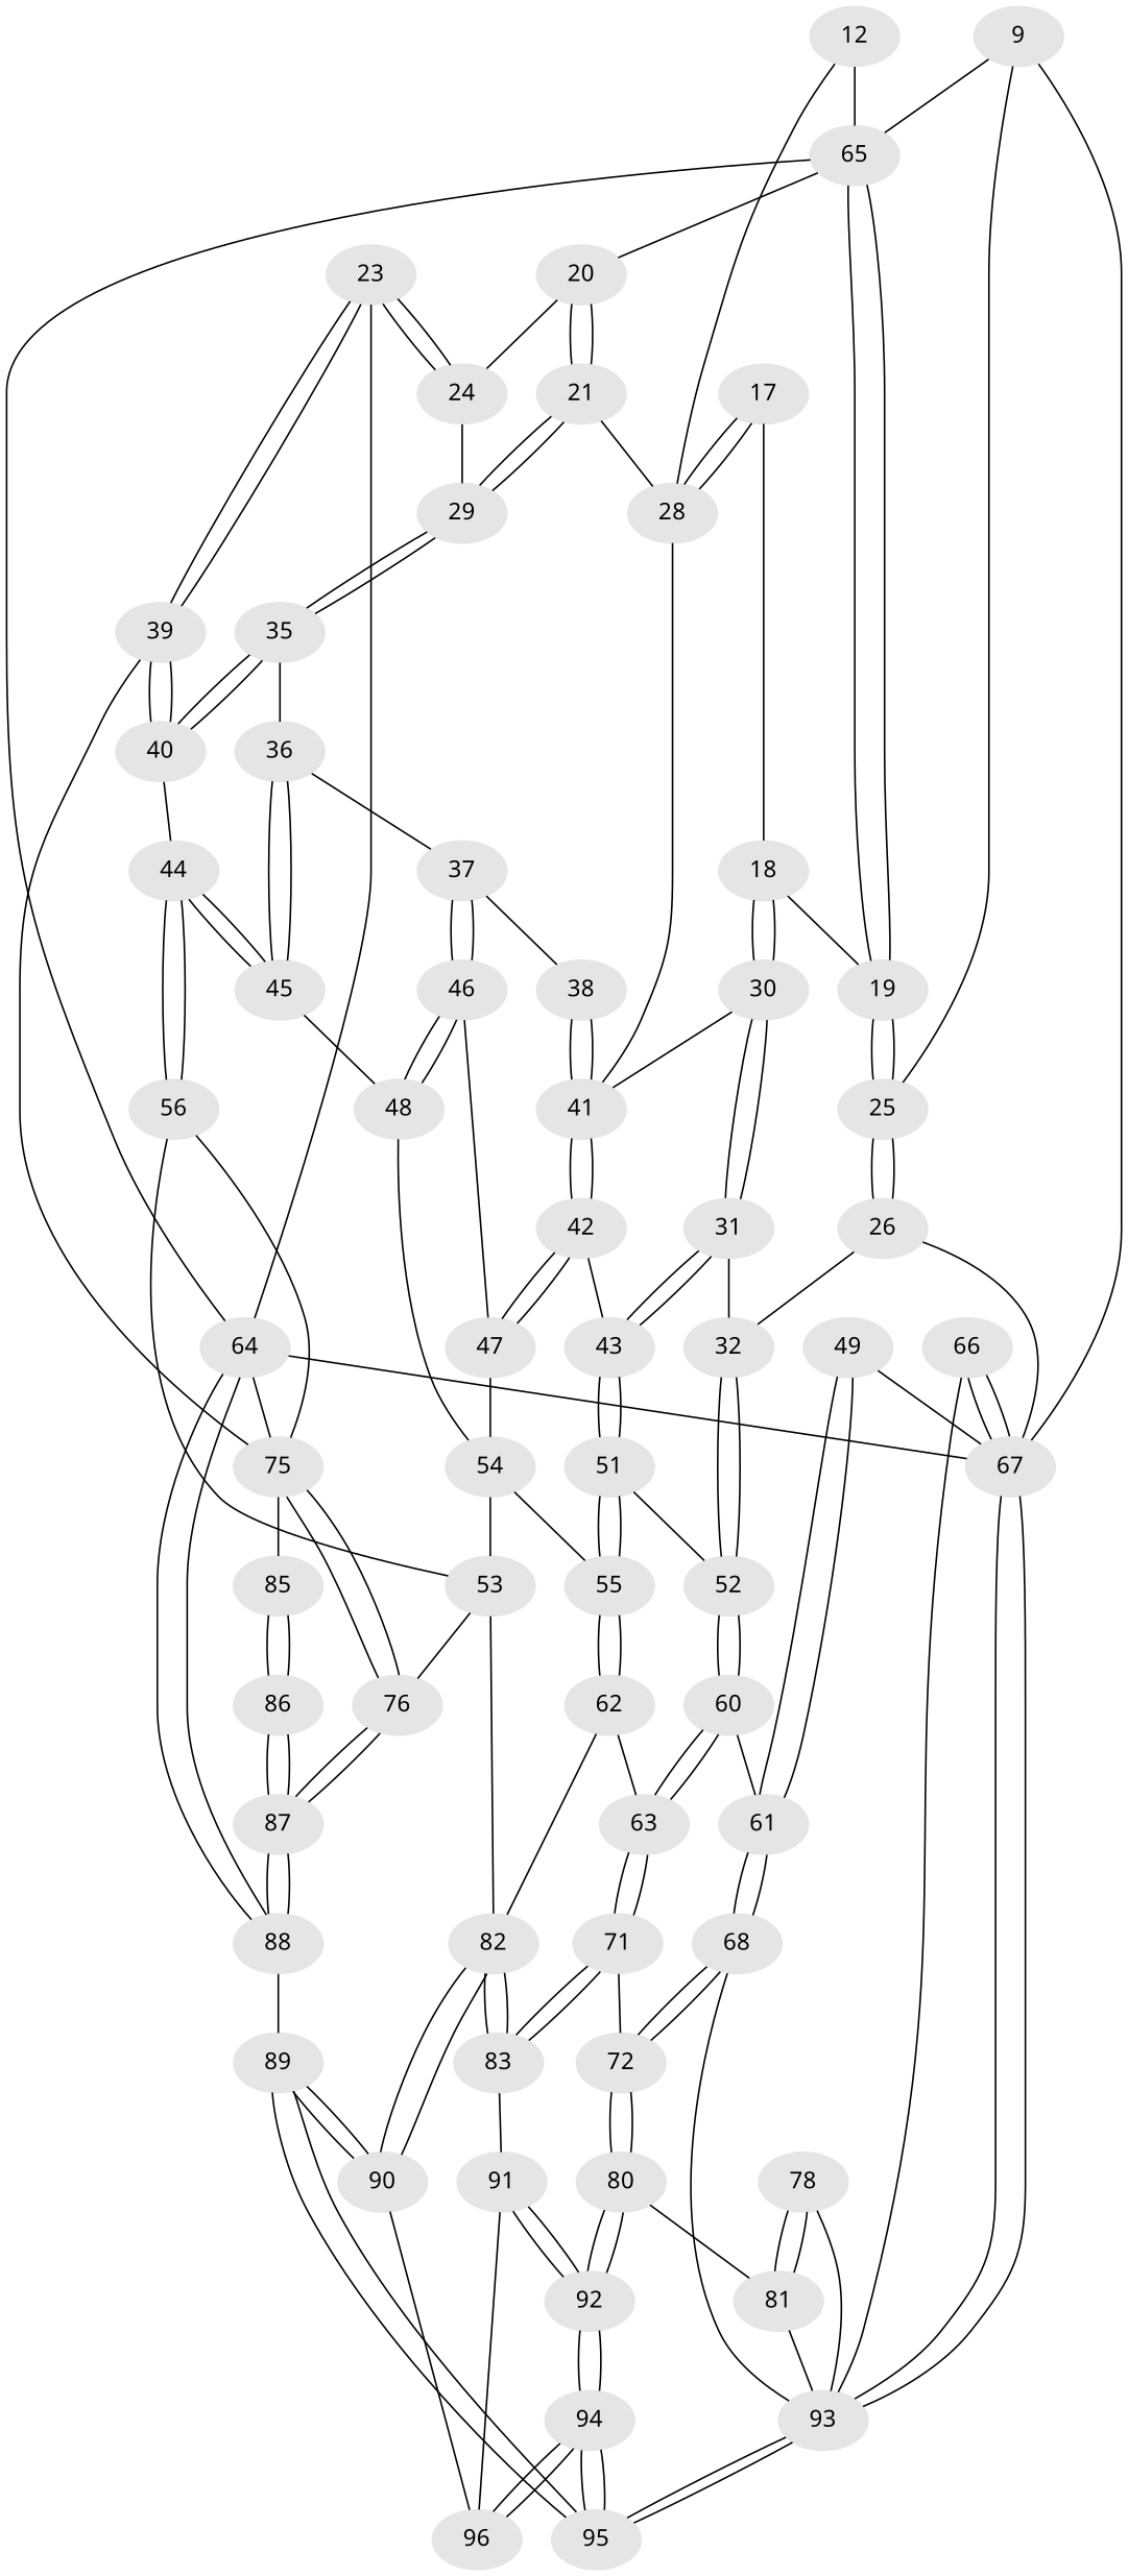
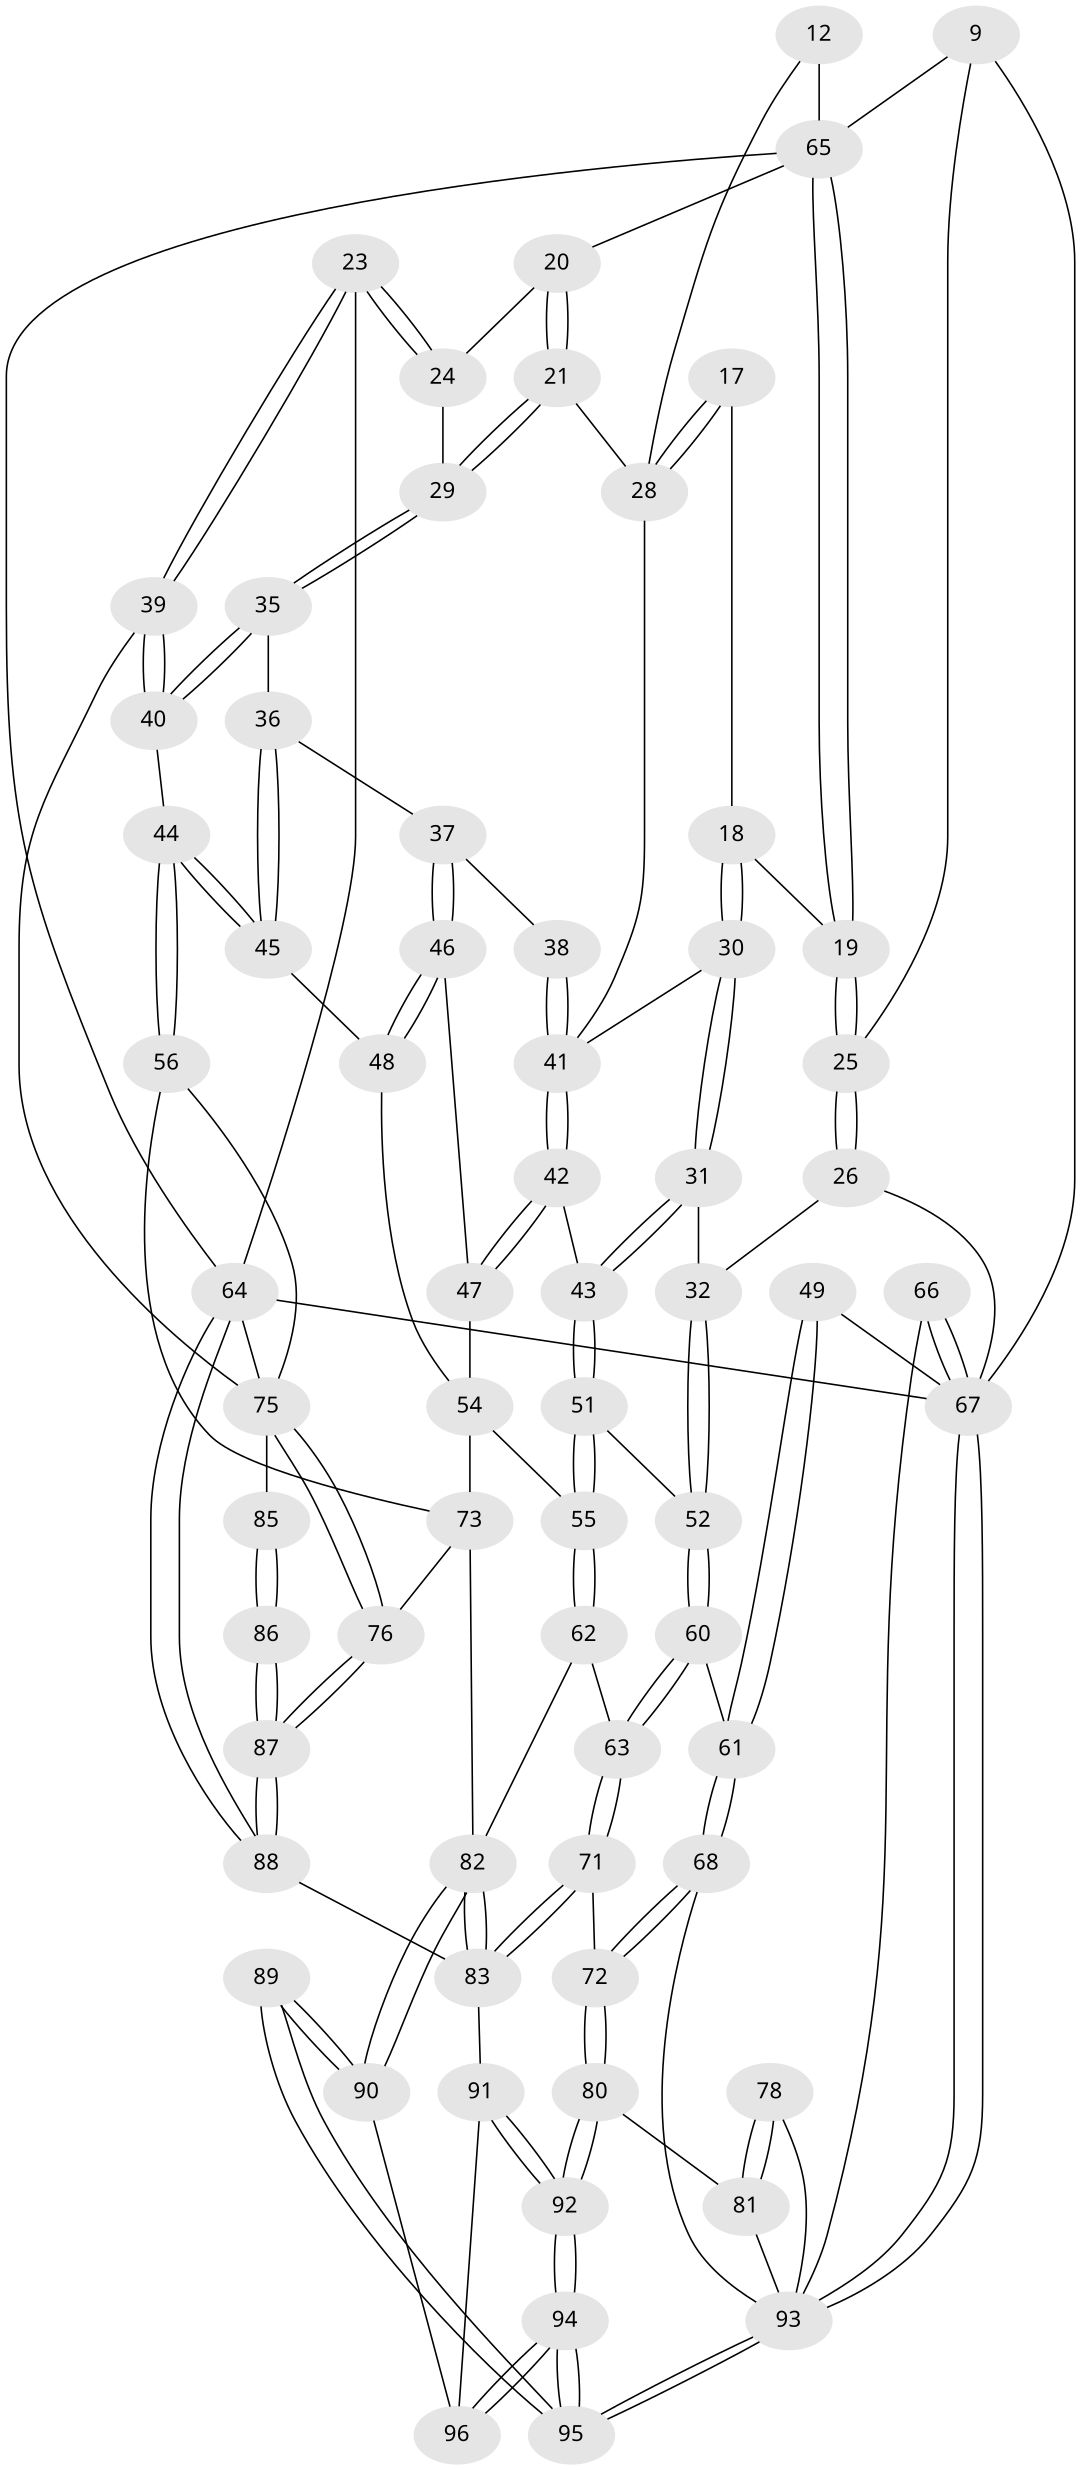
  graph {
    fontname="Noto Sans"
    node [color=gray90 fontname="Noto Sans" style=filled]
    edge [fontname="Noto Sans"]
    9 [super="+8+5"]
    n2 [label=65 super="+7+10"]
    25
    67 [super="+4+50"]
    19
    20
    64 [super="+3"]
    26
    93 [super="+79+70"]
    12 [super="+11"]
    28 [super="+22+16"]
    41 [super="+34+33"]
    21
    24
    75 [super="+59+65"]
    88
    17
    18
    30
    31
    29
    35
    23
    39
    40
    32
    52
    42
    36
    43
    51
    60
    37
    45
    44
    38
    46
    48
    47
    76
    85 [super="+84"]
    56
    54 [super="+53"]
    55
-   73 [super="+57" label=53]
+   73 [super="+57"]
    49
    61
    68
    62
    63
    82 [super="+74"]
    71
    72
    83
    90
    89
    66
    95
    80
    91
    81 [super="+77"]
    92
    87
    86
    78
    94
    96
    9 -- n2
    9 -- 25
    9 -- 67 [weight=2]
    n2 -- 19
    n2 -- 19
    n2 -- 20
    n2 -- 64
    25 -- 26
    25 -- 26
    67 -- 93
    67 -- 93
    19 -- 25
    19 -- 25
    20 -- 21
    20 -- 21
    20 -- 24
    64 -- 67 [weight=2]
    64 -- 75
    64 -- 88
    64 -- 88
    26 -- 67
    26 -- 32
    93 -- 95
    93 -- 95
    12 -- n2 [weight=3]
    12 -- 28
    28 -- 41
    41 -- 42
    41 -- 42
    21 -- 28
    21 -- 29
    21 -- 29
    24 -- 29
    75 -- 76
    75 -- 76
    75 -- 85 [weight=2]
-   88 -- 89
+   88 -- 83
    17 -- 28 [weight=2]
    17 -- 28
    17 -- 18
    18 -- 19
    18 -- 30
    18 -- 30
    30 -- 41
    30 -- 31
    30 -- 31
    31 -- 32
    31 -- 43
    31 -- 43
    29 -- 35
    29 -- 35
    35 -- 40
    35 -- 40
    35 -- 36
    23 -- 64
    23 -- 24
    23 -- 24
    23 -- 39
    23 -- 39
    39 -- 75
    39 -- 40
    39 -- 40
    40 -- 44
    32 -- 52
    32 -- 52
    52 -- 60
    52 -- 60
    42 -- 43
    42 -- 47
    42 -- 47
    36 -- 37
    36 -- 45
    36 -- 45
    43 -- 51
    43 -- 51
    51 -- 52
    51 -- 55
    51 -- 55
    60 -- 61
    60 -- 63
    60 -- 63
    37 -- 38
    37 -- 46
    37 -- 46
    45 -- 48
    44 -- 45
    44 -- 45
    44 -- 56
    44 -- 56
    38 -- 41 [weight=2]
    38 -- 41
    46 -- 48
    46 -- 48
    46 -- 47
    48 -- 54
    47 -- 54
    76 -- 87
    76 -- 87
    85 -- 86 [weight=2]
    85 -- 86
    56 -- 75
    56 -- 73
    54 -- 55
    54 -- 73
    55 -- 62
    55 -- 62
    73 -- 76
    73 -- 82
    49 -- 67 [weight=2]
    49 -- 61
    49 -- 61
    61 -- 68
    61 -- 68
    68 -- 93
    68 -- 72
    68 -- 72
    62 -- 63
    62 -- 82
    63 -- 71
    63 -- 71
    82 -- 83
    82 -- 83
    82 -- 90
    82 -- 90
    71 -- 72
    71 -- 83
    71 -- 83
    72 -- 80
    72 -- 80
    83 -- 91
    90 -- 96
    89 -- 90
    89 -- 90
    89 -- 95
    89 -- 95
    66 -- 67 [weight=2]
    66 -- 67
    66 -- 93
    80 -- 81
    80 -- 92
    80 -- 92
    91 -- 92
    91 -- 92
    91 -- 96
    81 -- 93
    92 -- 94
    92 -- 94
    87 -- 88
    87 -- 88
    86 -- 87
    86 -- 87
    78 -- 93
    78 -- 81 [weight=2]
    78 -- 81
    94 -- 95
    94 -- 95
    94 -- 96
    94 -- 96
  }
